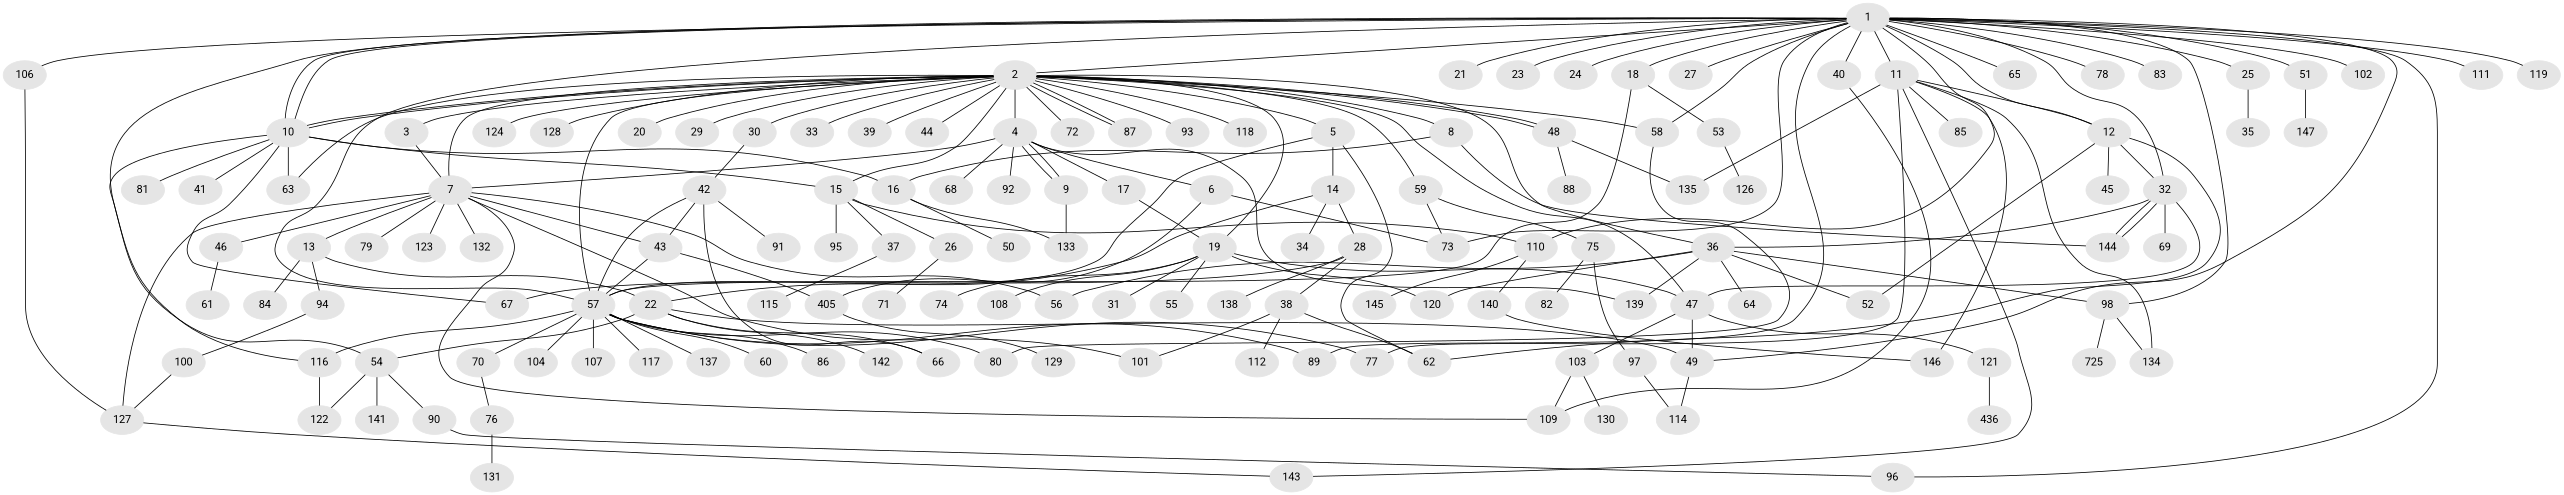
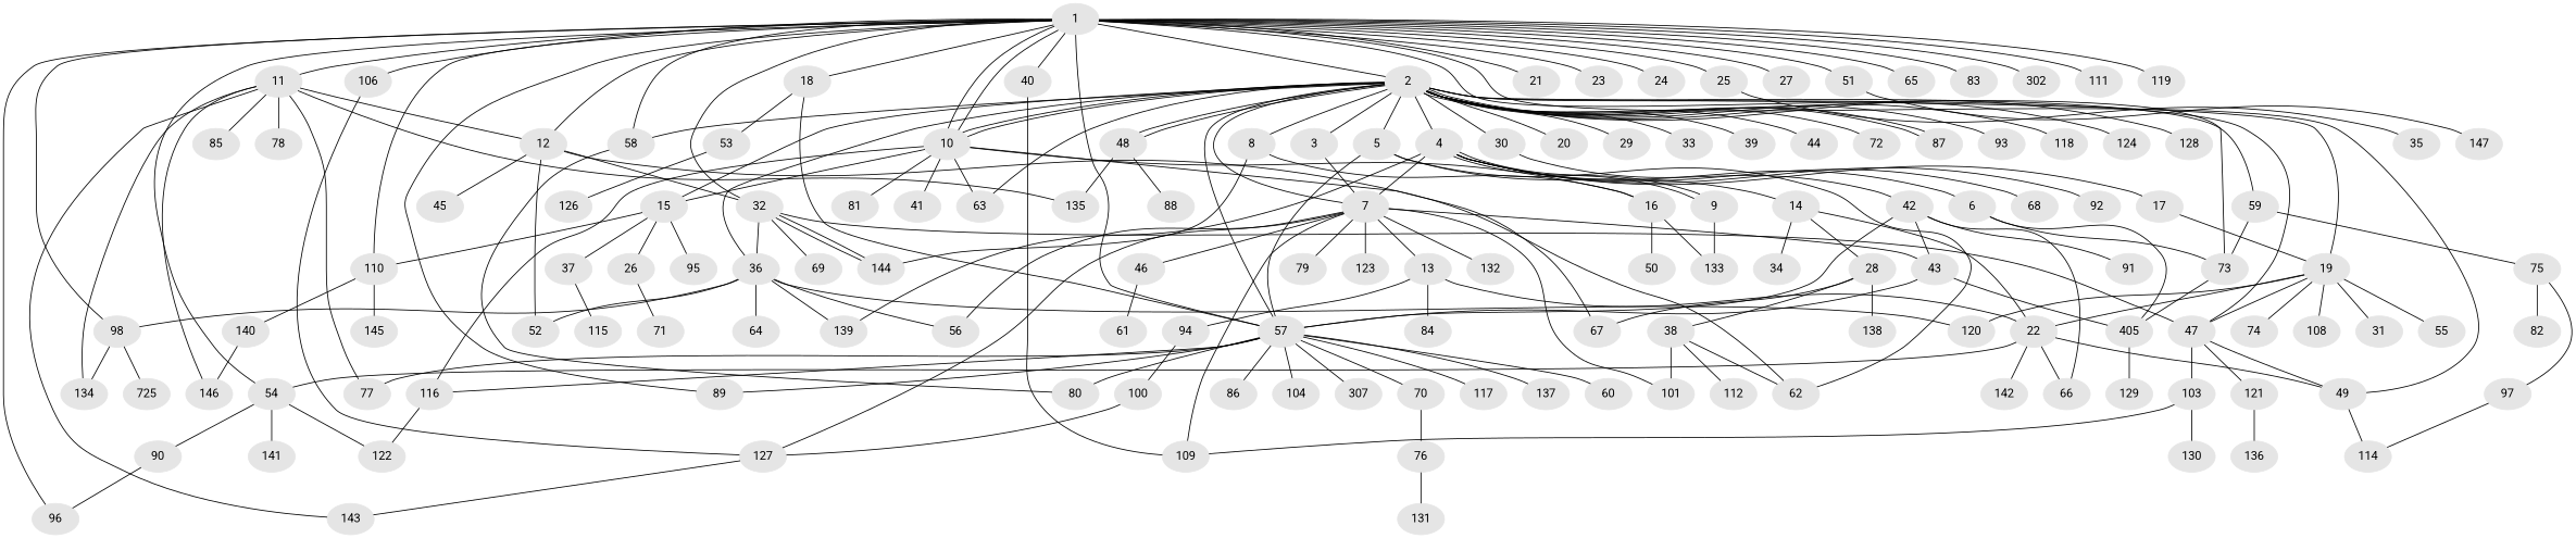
  graph {
    fontname=Roboto
    node [color=gray90 fontname=Roboto style=filled]
    edge [fontname=Roboto]
    1
    2
    10
    11
    12
    18
    21
    23
    24
    25
    27
    32
    40
    49
    51
    54
    57
    58
    65
    73
    78
    83
    89
    96
    98
-   102
+   102 [label=302]
    106
    110
    111
    119
    3
    4
    5
    7
    8
    15
    19
    20
    29
    30
    33
    36
    39
    44
    47
    48
    59
    63
    72
    87
    93
    118
    124
    128
    16
    41
    67
    81
    116
    77
    85
    134
    135
    143
    146
    62
    45
    52
    53
    35
    144
    69
    109
    114
    147
    90
    122
    141
    60
    70
    80
    86
    104
-   107
+   107 [label=307]
    117
    137
    n87 [label=405]
    n88 [label=725]
    127
    140
    145
    6
    9
    17
    68
    92
    139
    14
    13
    43
    46
    56
    79
    101
    123
    132
    26
    37
    95
    22
    31
    55
    74
    108
    120
    42
    64
    103
    121
    88
    75
    133
    28
    34
    129
    84
    94
    61
    50
    66
    142
    100
    38
    138
    71
    115
    126
    112
    91
    130
-   136 [label=436]
+   136
    76
    82
    97
    131
    1 -- 2
    1 -- 10
    1 -- 10
    1 -- 11
    1 -- 12
    1 -- 18
    1 -- 21
    1 -- 23
    1 -- 24
    1 -- 25
    1 -- 27
    1 -- 32
    1 -- 40
    1 -- 49
    1 -- 51
    1 -- 54
    1 -- 57
    1 -- 58
    1 -- 65
    1 -- 73
-   1 -- 78
+   11 -- 78
    1 -- 83
    1 -- 89
    1 -- 96
    1 -- 98
    1 -- 102
    1 -- 106
    1 -- 110
    1 -- 111
    1 -- 119
    2 -- 10
    2 -- 10
    2 -- 57
    2 -- 58
    2 -- 3
    2 -- 4
    2 -- 5
    2 -- 7
    2 -- 8
    2 -- 15
    2 -- 19
    2 -- 20
    2 -- 29
    2 -- 30
    2 -- 33
    2 -- 36
    2 -- 39
    2 -- 44
    2 -- 47
    2 -- 48
    2 -- 48
    2 -- 59
    2 -- 63
    2 -- 72
    2 -- 87
    2 -- 87
    2 -- 93
    2 -- 118
    2 -- 124
    2 -- 128
    10 -- 15
    10 -- 63
    10 -- 16
    10 -- 41
    10 -- 67
    10 -- 81
    10 -- 116
    11 -- 12
    11 -- 77
    11 -- 85
    11 -- 134
    11 -- 135
    11 -- 143
    11 -- 146
    12 -- 32
    12 -- 62
    12 -- 45
    12 -- 52
    18 -- 57
    18 -- 53
    25 -- 35
    32 -- 36
    32 -- 47
    32 -- 144
    32 -- 144
    32 -- 69
    40 -- 109
    49 -- 114
    51 -- 147
    54 -- 90
    54 -- 122
    54 -- 141
    57 -- 89
    57 -- 116
    57 -- 77
    57 -- 60
    57 -- 70
    57 -- 80
    57 -- 86
    57 -- 104
    57 -- 107
    57 -- 117
    57 -- 137
    58 -- 80
+   73 -- n87
    98 -- 134
    98 -- n88
    106 -- 127
    110 -- 140
    110 -- 145
    3 -- 7
    4 -- 7
    4 -- 6
    4 -- 9
    4 -- 9
    4 -- 17
    4 -- 68
    4 -- 92
    4 -- 139
    5 -- 57
    5 -- 62
    5 -- 14
    7 -- 109
    7 -- 127
    7 -- 13
    7 -- 43
    7 -- 46
    7 -- 56
    7 -- 79
    7 -- 101
    7 -- 123
    7 -- 132
    8 -- 16
    8 -- 144
    15 -- 110
    15 -- 26
    15 -- 37
    15 -- 95
    19 -- 47
+   19 -- 22
    19 -- 31
    19 -- 55
    19 -- 74
    19 -- 108
    19 -- 120
    30 -- 42
    36 -- 98
    36 -- 52
    36 -- 139
    36 -- 56
    36 -- 120
    36 -- 64
    47 -- 49
    47 -- 103
    47 -- 121
    48 -- 135
    48 -- 88
    59 -- 73
    59 -- 75
    16 -- 133
    16 -- 50
    116 -- 122
    53 -- 126
    90 -- 96
    70 -- 76
    n87 -- 129
    127 -- 143
    140 -- 146
    6 -- 73
    6 -- n87
    9 -- 133
    17 -- 19
    14 -- 22
    14 -- 28
    14 -- 34
    13 -- 22
    13 -- 84
    13 -- 94
    43 -- 57
    43 -- n87
    46 -- 61
    26 -- 71
    37 -- 115
    22 -- 49
    22 -- 54
    22 -- 66
    22 -- 142
    42 -- 57
    42 -- 43
    42 -- 66
    42 -- 91
    103 -- 109
    103 -- 130
    121 -- 136
    75 -- 82
    75 -- 97
    28 -- 67
    28 -- 38
    28 -- 138
    94 -- 100
    100 -- 127
    38 -- 62
    38 -- 101
    38 -- 112
    76 -- 131
    97 -- 114
  }
